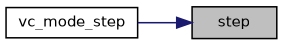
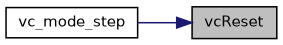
  digraph {
    rankdir=RL
    node [color=black fontname=Helvetica fontsize=10 shape=record style=filled]
-   n1 [fillcolor=grey75 fontcolor=black height=0.2 label=step width=0.4]
+   n1 [fillcolor=grey75 fontcolor=black height=0.2 label=vcReset width=0.4]
    n2 [fillcolor=white height=0.2 label=vc_mode_step width=0.4]
    n1 -> n2 [color=midnightblue dir=back fontname=Helvetica fontsize=10 labelfontname=Helvetica labelfontsize=10 style=solid]
  }
